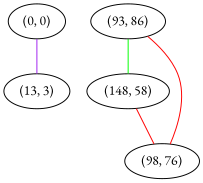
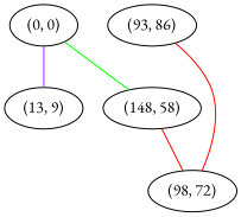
  graph {
    fontname="EB Garamond"
    node [fontname="EB Garamond"]
    edge [color=red fontname="EB Garamond" weight=1]
    "(0, 0)"
-   "(13, 9)" [label="(13, 3)"]
+   "(13, 9)"
    n3 [label="(93, 86)"]
    n4 [label="(148, 58)"]
-   "(98, 76)"
+   "(98, 76)" [label="(98, 72)"]
    "(0, 0)" -- "(13, 9)" [color=purple weight=4]
-   n3 -- n4 [color=green weight=2]
+   "(0, 0)" -- n4 [color=green weight=2]
    n3 -- "(98, 76)"
    n4 -- "(98, 76)"
  }
